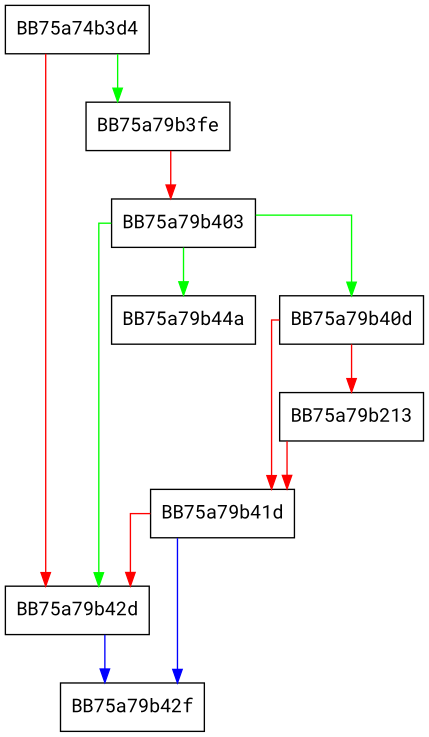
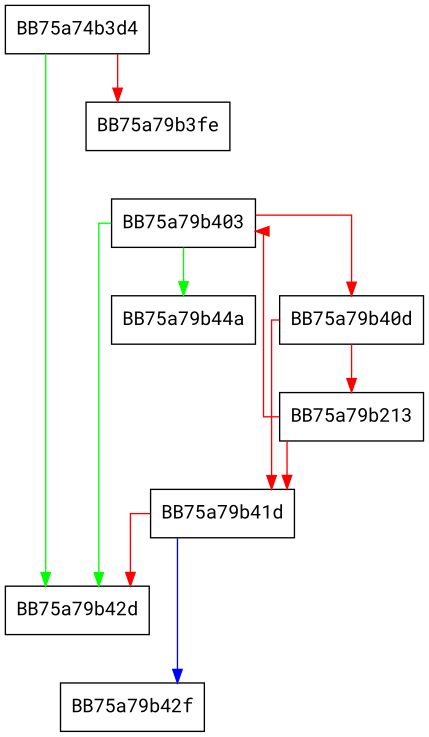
  digraph {
    fontname="Roboto Mono"
    splines=ortho
    node [fontname="Roboto Mono" shape=box]
    edge [color=red fontname="Roboto Mono"]
    n1 [label=BB75a74b3d4]
    BB75a79b42d
    BB75a79b3fe
    BB75a79b42f
    BB75a79b403
    BB75a79b44a
    BB75a79b40d
    BB75a79b41d
    n9 [label=BB75a79b213]
-   n1 -> BB75a79b42d
-   n1 -> BB75a79b3fe [color=green]
-   BB75a79b42d -> BB75a79b42f [color=blue]
-   BB75a79b3fe -> BB75a79b403
+   n1 -> BB75a79b42d [color=green]
+   n1 -> BB75a79b3fe
+   n9 -> BB75a79b403
    BB75a79b403 -> BB75a79b42d [color=green]
    BB75a79b403 -> BB75a79b44a [color=green]
-   BB75a79b403 -> BB75a79b40d [color=green]
+   BB75a79b403 -> BB75a79b40d
    BB75a79b40d -> BB75a79b41d
    BB75a79b40d -> n9
    BB75a79b41d -> BB75a79b42d
    BB75a79b41d -> BB75a79b42f [color=blue]
    n9 -> BB75a79b41d
  }
